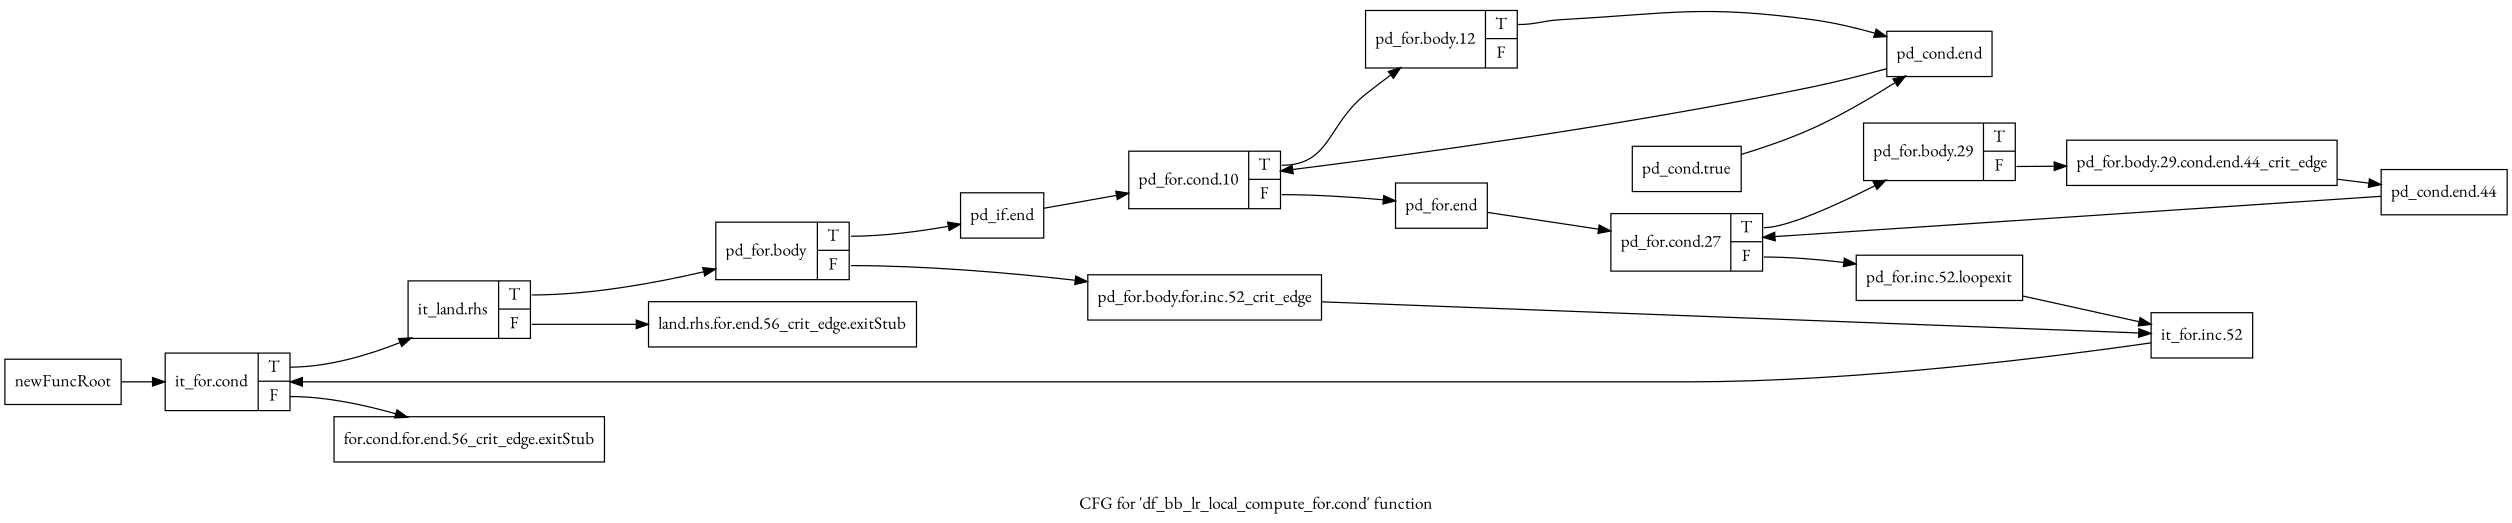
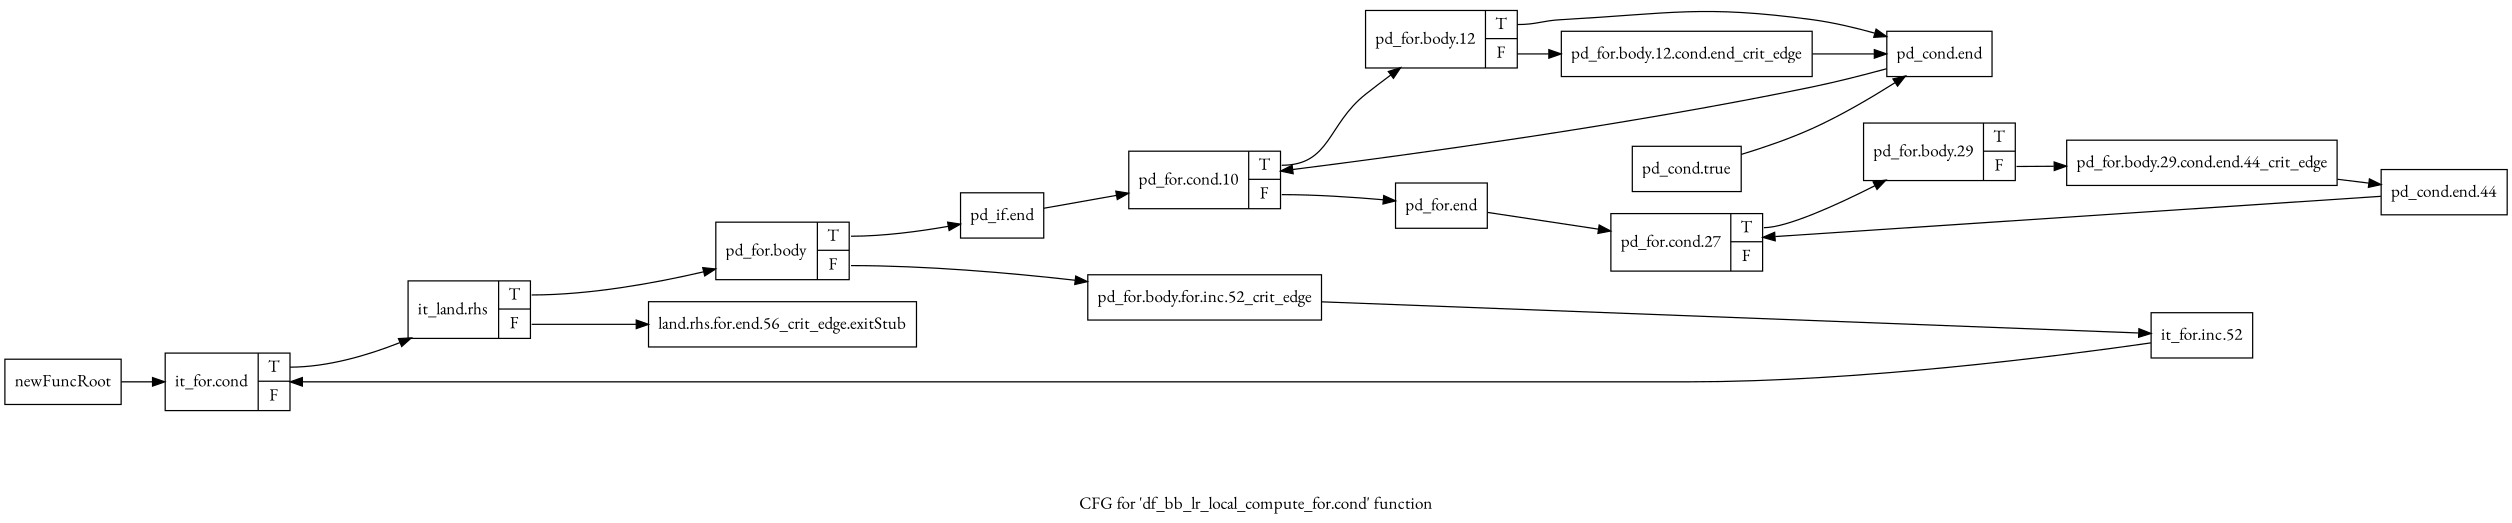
  digraph {
    fontname="EB Garamond"
    label="CFG for 'df_bb_lr_local_compute_for.cond' function"
    rankdir=LR
    node [fontname="EB Garamond" shape=record]
    edge [fontname="EB Garamond"]
    n1 [label="{newFuncRoot}"]
    n2 [label="{it_for.cond|{<s0>T|<s1>F}}"]
-   n3 [label="{for.cond.for.end.56_crit_edge.exitStub}"]
    n4 [label="{it_land.rhs|{<s0>T|<s1>F}}"]
    n5 [label="{land.rhs.for.end.56_crit_edge.exitStub}"]
    n6 [label="{pd_for.body|{<s0>T|<s1>F}}"]
    n7 [label="{pd_if.end}"]
    n8 [label="{pd_for.body.for.inc.52_crit_edge}"]
    n9 [label="{pd_for.cond.10|{<s0>T|<s1>F}}"]
    n10 [label="{it_for.inc.52}"]
    n11 [label="{pd_for.body.12|{<s0>T|<s1>F}}"]
    n12 [label="{pd_for.end}"]
+   n13 [label="{pd_for.body.12.cond.end_crit_edge}"]
    n14 [label="{pd_cond.end}"]
    n15 [label="{pd_for.cond.27|{<s0>T|<s1>F}}"]
    n16 [label="{pd_cond.true}"]
    n17 [label="{pd_for.body.29|{<s0>T|<s1>F}}"]
-   n18 [label="{pd_for.inc.52.loopexit}"]
    n19 [label="{pd_for.body.29.cond.end.44_crit_edge}"]
    n20 [label="{pd_cond.end.44}"]
    n1 -> n2
-   n2 -> n3 [tailport=s1]
    n2 -> n4 [tailport=s0]
    n4 -> n5 [tailport=s1]
    n4 -> n6 [tailport=s0]
    n6 -> n7 [tailport=s0]
    n6 -> n8 [tailport=s1]
    n7 -> n9
    n8 -> n10
    n9 -> n11 [tailport=s0]
    n9 -> n12 [tailport=s1]
    n10 -> n2
+   n11 -> n13 [tailport=s1]
    n11 -> n14 [tailport=s0]
    n12 -> n15
+   n13 -> n14
    n14 -> n9
    n15 -> n17 [tailport=s0]
-   n15 -> n18 [tailport=s1]
    n16 -> n14
    n17 -> n19 [tailport=s1]
-   n18 -> n10
    n19 -> n20
    n20 -> n15
  }
